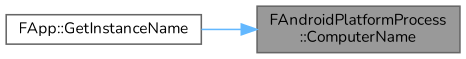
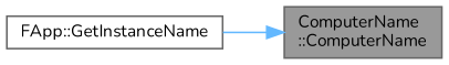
  digraph {
    rankdir=RL
    fontname=Nunito
    node [fontname=Nunito fontsize=10 shape=box style=filled]
-   n1 [color=gray40 fillcolor=grey60 fontcolor=black height=0.2 label="FAndroidPlatformProcess\l::ComputerName" width=0.4]
+   n1 [color=gray40 fillcolor=grey60 fontcolor=black height=0.2 label="ComputerName\l::ComputerName" width=0.4]
    n2 [color=grey40 fillcolor=white height=0.2 label="FApp::GetInstanceName" width=0.4]
    n1 -> n2 [color=steelblue1 dir=back fontname=Nunito fontsize=10 labelfontname=Helvetica labelfontsize=10 style=solid]
  }
